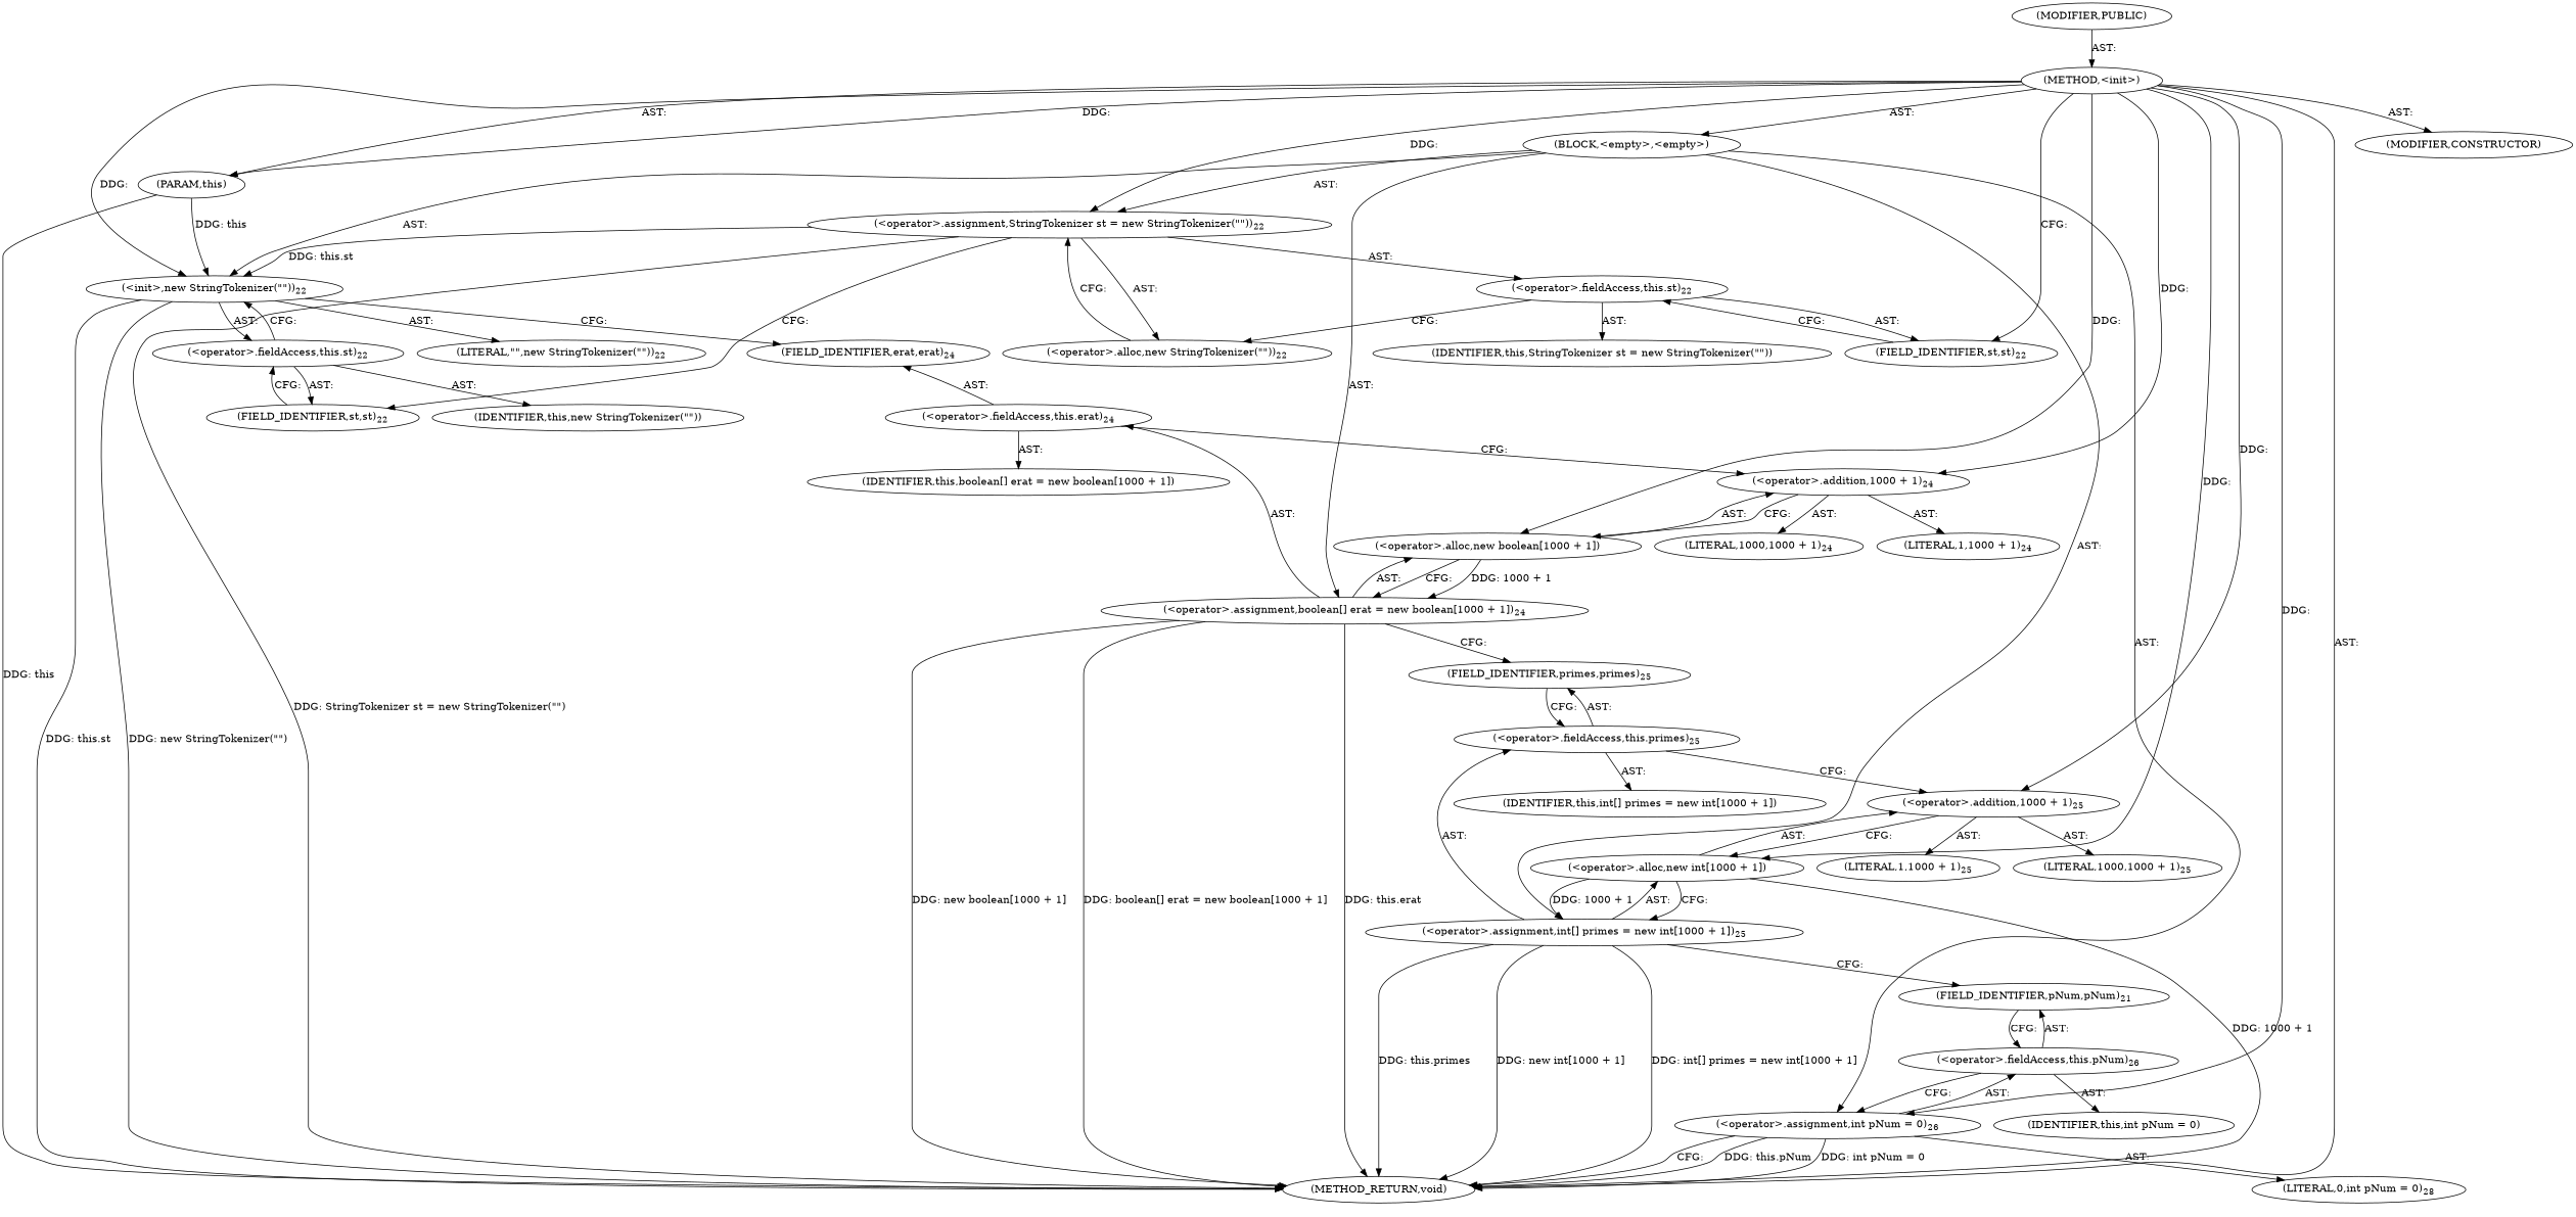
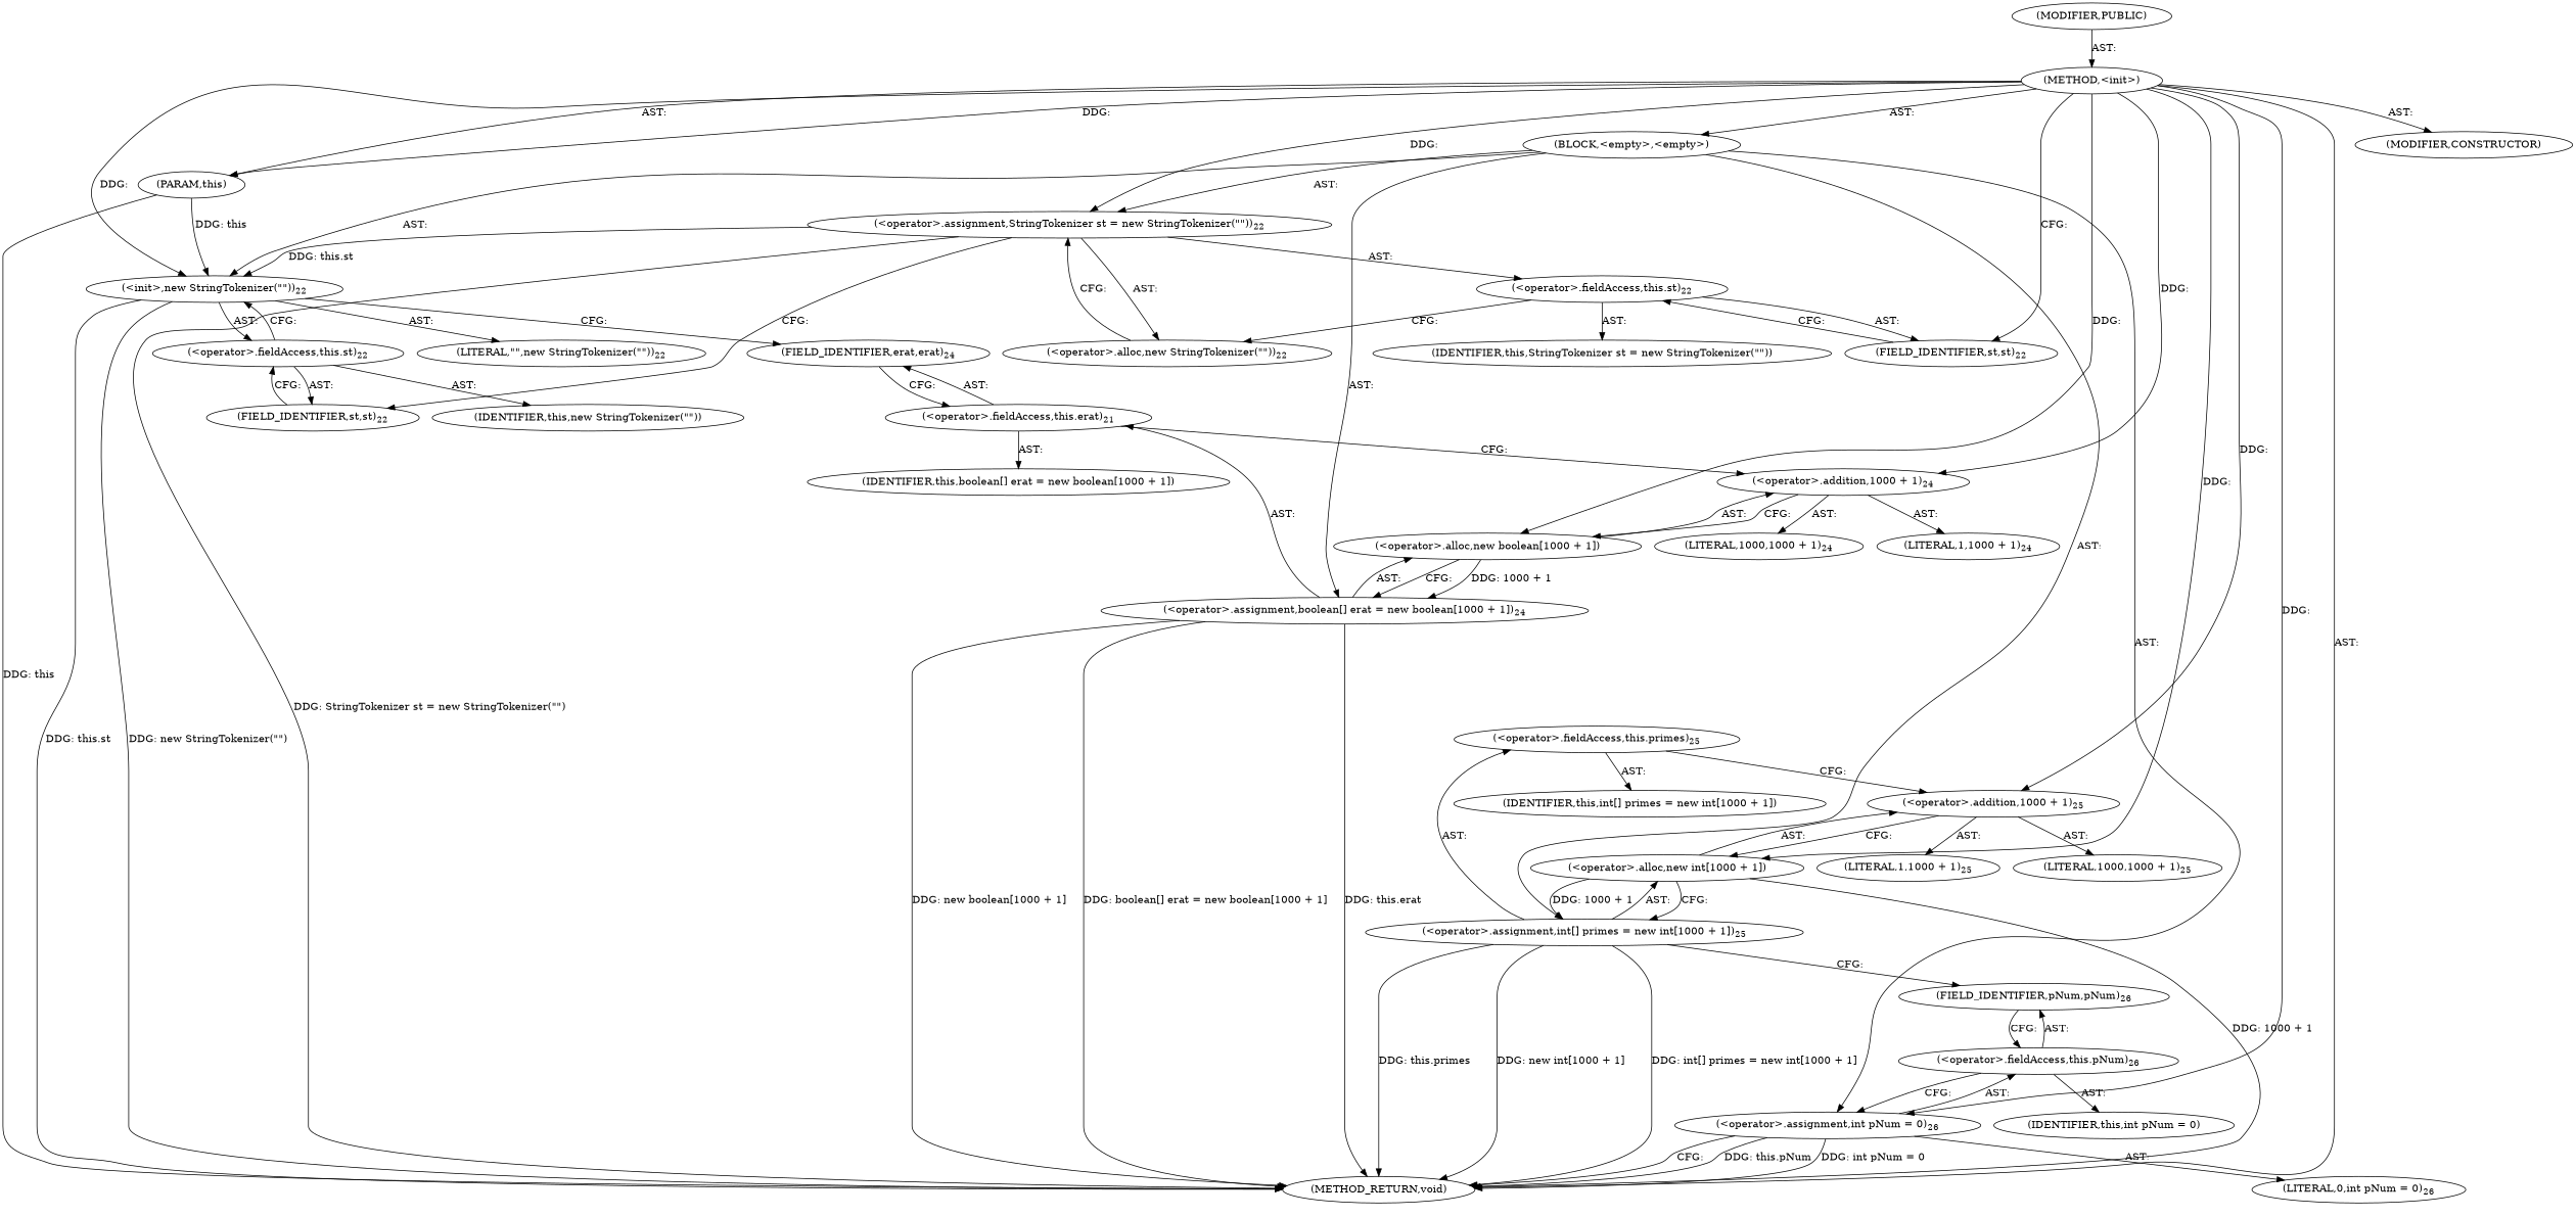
  digraph {
    n1 [label=<(METHOD,&lt;init&gt;)>]
    n2 [label=<(PARAM,this)>]
    n3 [label=<(BLOCK,&lt;empty&gt;,&lt;empty&gt;)>]
    n4 [label=<(&lt;operator&gt;.assignment,StringTokenizer st = new StringTokenizer(&quot;&quot;))<SUB>22</SUB>>]
    n5 [label=<(FIELD_IDENTIFIER,st,st)<SUB>22</SUB>>]
    n6 [label=<(&lt;init&gt;,new StringTokenizer(&quot;&quot;))<SUB>22</SUB>>]
    n7 [label=<(&lt;operator&gt;.alloc,new boolean[1000 + 1])>]
    n8 [label=<(&lt;operator&gt;.addition,1000 + 1)<SUB>24</SUB>>]
    n9 [label=<(&lt;operator&gt;.alloc,new int[1000 + 1])>]
    n10 [label=<(&lt;operator&gt;.addition,1000 + 1)<SUB>25</SUB>>]
    n11 [label=<(&lt;operator&gt;.assignment,int pNum = 0)<SUB>26</SUB>>]
    n12 [label=<(MODIFIER,CONSTRUCTOR)>]
    n13 [label=<(METHOD_RETURN,void)>]
    n14 [label=<(&lt;operator&gt;.assignment,boolean[] erat = new boolean[1000 + 1])<SUB>24</SUB>>]
    n15 [label=<(&lt;operator&gt;.assignment,int[] primes = new int[1000 + 1])<SUB>25</SUB>>]
    n16 [label=<(&lt;operator&gt;.fieldAccess,this.st)<SUB>22</SUB>>]
    n17 [label=<(&lt;operator&gt;.alloc,new StringTokenizer(&quot;&quot;))<SUB>22</SUB>>]
    n18 [label=<(FIELD_IDENTIFIER,st,st)<SUB>22</SUB>>]
    n19 [label=<(&lt;operator&gt;.fieldAccess,this.st)<SUB>22</SUB>>]
    n20 [label=<(LITERAL,&quot;&quot;,new StringTokenizer(&quot;&quot;))<SUB>22</SUB>>]
    n21 [label=<(FIELD_IDENTIFIER,erat,erat)<SUB>24</SUB>>]
    n22 [label=<(LITERAL,1000,1000 + 1)<SUB>24</SUB>>]
    n23 [label=<(LITERAL,1,1000 + 1)<SUB>24</SUB>>]
    n24 [label=<(LITERAL,1000,1000 + 1)<SUB>25</SUB>>]
    n25 [label=<(LITERAL,1,1000 + 1)<SUB>25</SUB>>]
    n26 [label=<(&lt;operator&gt;.fieldAccess,this.pNum)<SUB>26</SUB>>]
-   n27 [label=<(LITERAL,0,int pNum = 0)<SUB>28</SUB>>]
+   n27 [label=<(LITERAL,0,int pNum = 0)<SUB>26</SUB>>]
    n28 [label=<(MODIFIER,PUBLIC)>]
-   n29 [label=<(&lt;operator&gt;.fieldAccess,this.erat)<SUB>24</SUB>>]
-   n30 [label=<(FIELD_IDENTIFIER,primes,primes)<SUB>25</SUB>>]
+   n29 [label=<(&lt;operator&gt;.fieldAccess,this.erat)<SUB>21</SUB>>]
    n31 [label=<(&lt;operator&gt;.fieldAccess,this.primes)<SUB>25</SUB>>]
-   n32 [label=<(FIELD_IDENTIFIER,pNum,pNum)<SUB>21</SUB>>]
+   n32 [label=<(FIELD_IDENTIFIER,pNum,pNum)<SUB>26</SUB>>]
    n33 [label=<(IDENTIFIER,this,StringTokenizer st = new StringTokenizer(&quot;&quot;))>]
    n34 [label=<(IDENTIFIER,this,new StringTokenizer(&quot;&quot;))>]
    n35 [label=<(IDENTIFIER,this,boolean[] erat = new boolean[1000 + 1])>]
    n36 [label=<(IDENTIFIER,this,int[] primes = new int[1000 + 1])>]
    n37 [label=<(IDENTIFIER,this,int pNum = 0)>]
    n1 -> n2 [label="AST: "]
    n1 -> n2 [label="DDG: "]
    n1 -> n3 [label="AST: "]
    n1 -> n4 [label="DDG: "]
    n1 -> n5 [label="CFG: "]
    n1 -> n6 [label="DDG: "]
    n1 -> n7 [label="DDG: "]
    n1 -> n8 [label="DDG: "]
    n1 -> n9 [label="DDG: "]
    n1 -> n10 [label="DDG: "]
    n1 -> n11 [label="DDG: "]
    n1 -> n12 [label="AST: "]
    n1 -> n13 [label="AST: "]
    n2 -> n6 [label="DDG: this"]
    n2 -> n13 [label="DDG: this"]
    n3 -> n4 [label="AST: "]
    n3 -> n6 [label="AST: "]
    n3 -> n11 [label="AST: "]
    n3 -> n14 [label="AST: "]
    n3 -> n15 [label="AST: "]
    n4 -> n6 [label="DDG: this.st"]
    n4 -> n13 [label="DDG: StringTokenizer st = new StringTokenizer(&quot;&quot;)"]
    n4 -> n16 [label="AST: "]
    n4 -> n17 [label="AST: "]
    n4 -> n18 [label="CFG: "]
    n5 -> n16 [label="CFG: "]
    n6 -> n13 [label="DDG: this.st"]
    n6 -> n13 [label="DDG: new StringTokenizer(&quot;&quot;)"]
    n6 -> n19 [label="AST: "]
    n6 -> n20 [label="AST: "]
    n6 -> n21 [label="CFG: "]
    n7 -> n8 [label="AST: "]
    n7 -> n14 [label="CFG: "]
    n7 -> n14 [label="DDG: 1000 + 1"]
    n8 -> n7 [label="CFG: "]
    n8 -> n22 [label="AST: "]
    n8 -> n23 [label="AST: "]
    n9 -> n10 [label="AST: "]
    n9 -> n13 [label="DDG: 1000 + 1"]
    n9 -> n15 [label="CFG: "]
    n9 -> n15 [label="DDG: 1000 + 1"]
    n10 -> n9 [label="CFG: "]
    n10 -> n24 [label="AST: "]
    n10 -> n25 [label="AST: "]
    n11 -> n13 [label="CFG: "]
    n11 -> n13 [label="DDG: this.pNum"]
    n11 -> n13 [label="DDG: int pNum = 0"]
    n11 -> n26 [label="AST: "]
    n11 -> n27 [label="AST: "]
    n14 -> n7 [label="AST: "]
    n14 -> n13 [label="DDG: this.erat"]
    n14 -> n13 [label="DDG: new boolean[1000 + 1]"]
    n14 -> n13 [label="DDG: boolean[] erat = new boolean[1000 + 1]"]
    n14 -> n29 [label="AST: "]
-   n14 -> n30 [label="CFG: "]
    n15 -> n9 [label="AST: "]
    n15 -> n13 [label="DDG: this.primes"]
    n15 -> n13 [label="DDG: new int[1000 + 1]"]
    n15 -> n13 [label="DDG: int[] primes = new int[1000 + 1]"]
    n15 -> n31 [label="AST: "]
    n15 -> n32 [label="CFG: "]
    n16 -> n5 [label="AST: "]
    n16 -> n17 [label="CFG: "]
    n16 -> n33 [label="AST: "]
    n17 -> n4 [label="CFG: "]
    n18 -> n19 [label="CFG: "]
    n19 -> n6 [label="CFG: "]
    n19 -> n18 [label="AST: "]
    n19 -> n34 [label="AST: "]
+   n21 -> n29 [label="CFG: "]
    n26 -> n11 [label="CFG: "]
    n26 -> n32 [label="AST: "]
    n26 -> n37 [label="AST: "]
    n28 -> n1 [label="AST: "]
    n29 -> n8 [label="CFG: "]
    n29 -> n21 [label="AST: "]
    n29 -> n35 [label="AST: "]
-   n30 -> n31 [label="CFG: "]
    n31 -> n10 [label="CFG: "]
-   n31 -> n30 [label="AST: "]
    n31 -> n36 [label="AST: "]
    n32 -> n26 [label="CFG: "]
  }
